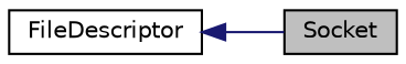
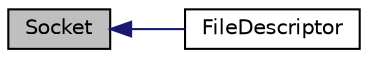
  digraph {
    rankdir=LR
    node [color=black fontname=Helvetica fontsize=10 shape=record style=filled]
    n1 [fillcolor=grey75 fontcolor=black height=0.2 label=Socket width=0.4]
    n2 [fillcolor=white height=0.2 label=FileDescriptor width=0.4]
-   n2 -> n1 [color=midnightblue dir=back fontname=Helvetica fontsize=10 labelfontname=Helvetica labelfontsize=10 style=solid]
+   n1 -> n2 [color=midnightblue dir=back fontname=Helvetica fontsize=10 labelfontname=Helvetica labelfontsize=10 style=solid]
  }
